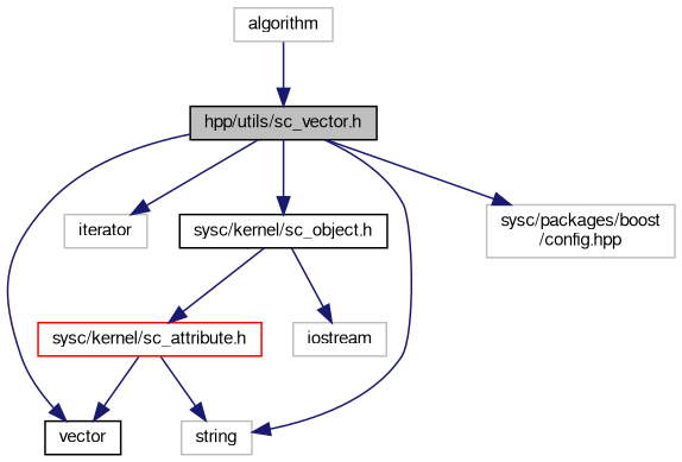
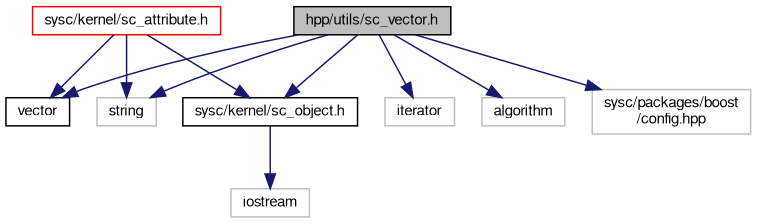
  digraph {
    node [color=grey75 fillcolor=white fontname=FreeSans fontsize=10 shape=record style=filled]
    edge [color=midnightblue fontname=FreeSans fontsize=10 labelfontname=FreeSans labelfontsize=10 style=solid]
    n1 [color=black fillcolor=grey75 fontcolor=black height=0.2 label="hpp/utils/sc_vector.h" width=0.4]
    n2 [color=black height=0.2 label=vector width=0.4]
    n3 [height=0.2 label=iterator width=0.4]
    n4 [height=0.2 label=string width=0.4]
    n5 [height=0.2 label=algorithm width=0.4]
    n6 [color=black height=0.2 label="sysc/kernel/sc_object.h" width=0.4]
    n7 [height=0.2 label="sysc/packages/boost\l/config.hpp" width=0.4]
    n8 [color=red height=0.2 label="sysc/kernel/sc_attribute.h" width=0.4]
    n9 [height=0.2 label=iostream width=0.4]
    n1 -> n2
    n1 -> n3
    n1 -> n4
-   n5 -> n1
+   n1 -> n5
    n1 -> n6
    n1 -> n7
-   n6 -> n8
+   n8 -> n6
    n6 -> n9
    n8 -> n2
    n8 -> n4
  }
